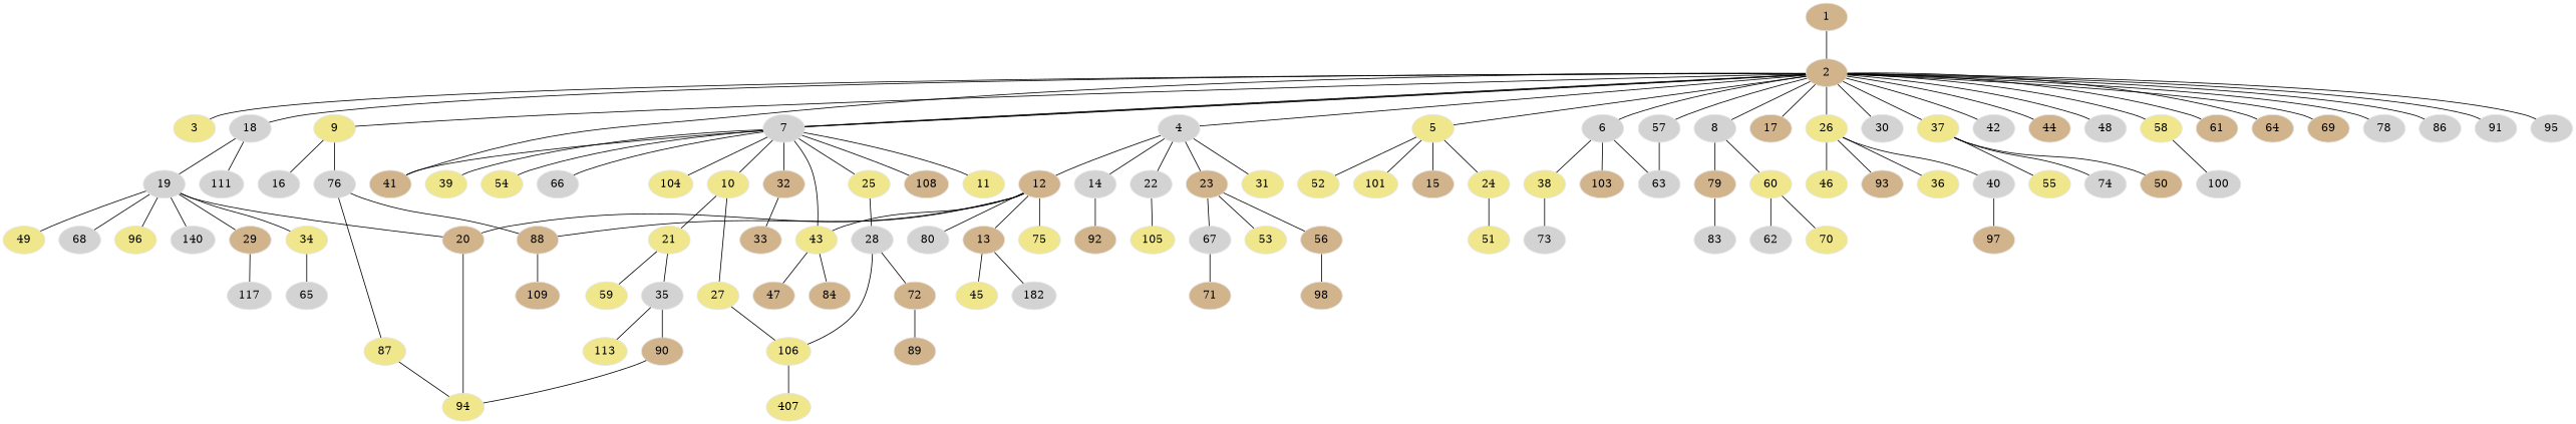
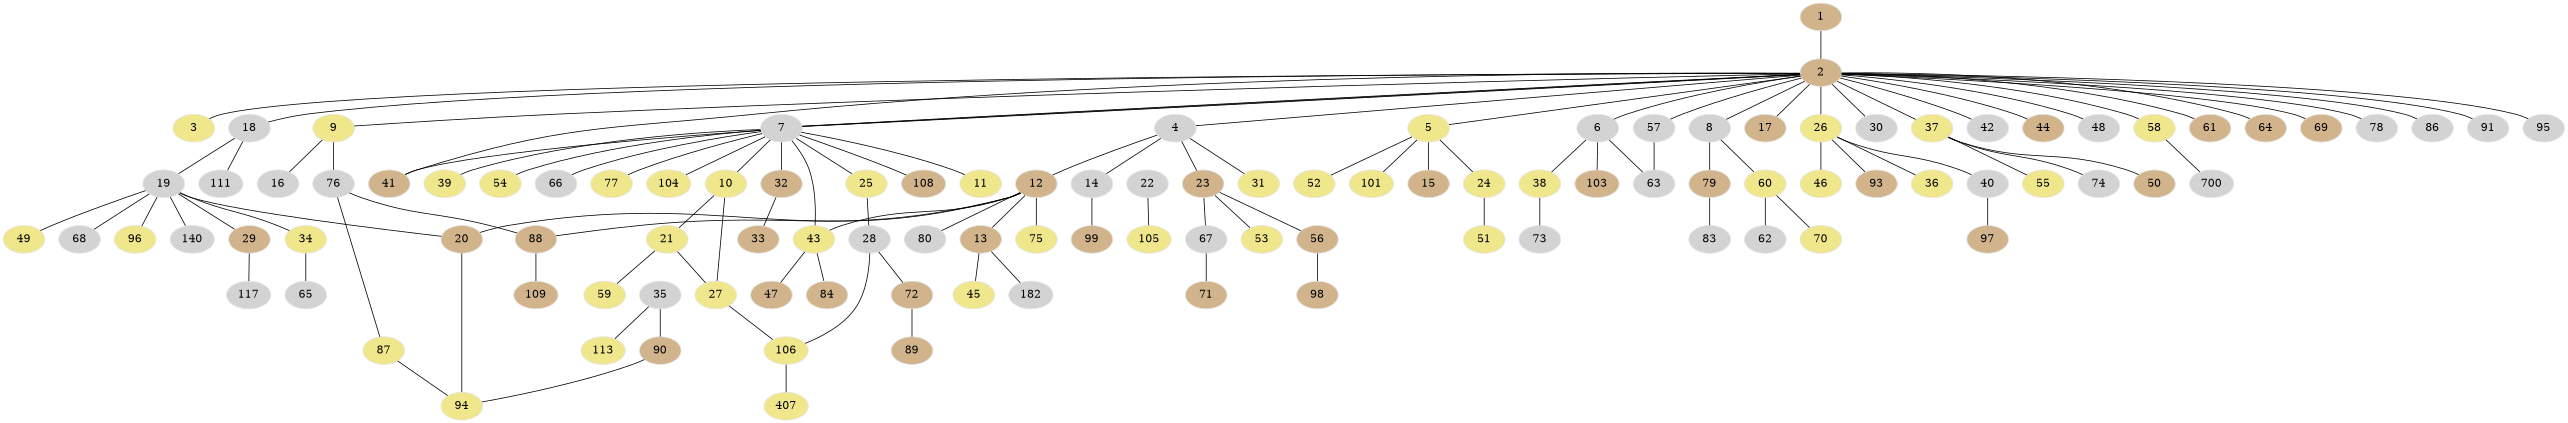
  graph {
    node [color=gray90 fillcolor=khaki style=filled]
    1 [fillcolor=tan]
    2 [fillcolor=tan]
    3
    4 [fillcolor=lightgrey]
    5
    6 [fillcolor=lightgrey]
    7 [fillcolor=lightgrey]
    8 [fillcolor=lightgrey]
    9
    17 [fillcolor=tan]
    18 [fillcolor=lightgrey]
    26
    30 [fillcolor=lightgrey]
    37
    41 [fillcolor=tan]
    42 [fillcolor=lightgrey]
    44 [fillcolor=tan]
    48 [fillcolor=lightgrey]
    57 [fillcolor=lightgrey]
    58
    61 [fillcolor=tan]
    64 [fillcolor=tan]
    69 [fillcolor=tan]
    78 [fillcolor=lightgrey]
    86 [fillcolor=lightgrey]
    91 [fillcolor=lightgrey]
    95 [fillcolor=lightgrey]
    12 [fillcolor=tan]
    14 [fillcolor=lightgrey]
    22 [fillcolor=lightgrey]
    23 [fillcolor=tan]
    31
    15 [fillcolor=tan]
    24
    52
    101
    38
    63 [fillcolor=lightgrey]
    103 [fillcolor=tan]
    10
    11
    25
    32 [fillcolor=tan]
    39
    43
    54
    66 [fillcolor=lightgrey]
+   77
    104
    108 [fillcolor=tan]
    79 [fillcolor=tan]
    60
    16 [fillcolor=lightgrey]
    76 [fillcolor=lightgrey]
    19 [fillcolor=lightgrey]
    111 [fillcolor=lightgrey]
    36
    40 [fillcolor=lightgrey]
    46
    93 [fillcolor=tan]
    50 [fillcolor=tan]
    55
    74 [fillcolor=lightgrey]
-   100 [fillcolor=lightgrey]
+   100 [fillcolor=lightgrey label=700]
    13 [fillcolor=tan]
    20 [fillcolor=tan]
    75
    80 [fillcolor=lightgrey]
    88 [fillcolor=tan]
-   99 [fillcolor=tan label=92]
+   99 [fillcolor=tan]
    105
    53
    56 [fillcolor=tan]
    67 [fillcolor=lightgrey]
    51
    73 [fillcolor=lightgrey]
    21
    27
    28 [fillcolor=lightgrey]
    33 [fillcolor=tan]
    47 [fillcolor=tan]
    84 [fillcolor=tan]
    83 [fillcolor=lightgrey]
    87
    35 [fillcolor=lightgrey]
    59
    106
    45
    n89 [fillcolor=lightgrey label=182]
    94
    62 [fillcolor=lightgrey]
    70
    109 [fillcolor=tan]
    29 [fillcolor=tan]
    34
    49
    68 [fillcolor=lightgrey]
    96
    n99 [fillcolor=lightgrey label=140]
    n100 [fillcolor=lightgrey label=117]
    65 [fillcolor=lightgrey]
    90 [fillcolor=tan]
    113
    98 [fillcolor=tan]
    71 [fillcolor=tan]
    72 [fillcolor=tan]
    97 [fillcolor=tan]
    89 [fillcolor=tan]
    n109 [label=407]
    1 -- 2
    2 -- 3
    2 -- 4
    2 -- 5
    2 -- 6
    2 -- 7
    2 -- 7
    2 -- 7
    2 -- 8
    2 -- 9
    2 -- 17
    2 -- 18
    2 -- 26
    2 -- 30
    2 -- 37
    2 -- 41
    2 -- 42
    2 -- 44
    2 -- 48
    2 -- 57
    2 -- 58
    2 -- 61
    2 -- 64
    2 -- 69
    2 -- 78
    2 -- 86
    2 -- 91
    2 -- 95
    4 -- 12
    4 -- 14
-   4 -- 22
    4 -- 23
    4 -- 31
    5 -- 15
    5 -- 24
    5 -- 52
    5 -- 101
    6 -- 38
    6 -- 63
    6 -- 103
    7 -- 41
    7 -- 10
    7 -- 11
    7 -- 25
    7 -- 32
    7 -- 39
    7 -- 43
    7 -- 54
    7 -- 66
+   7 -- 77
    7 -- 104
    7 -- 108
    8 -- 79
    8 -- 60
    9 -- 16
    9 -- 76
    18 -- 19
    18 -- 111
    26 -- 36
    26 -- 40
    26 -- 46
    26 -- 93
    37 -- 50
    37 -- 55
    37 -- 74
    57 -- 63
    58 -- 100
    12 -- 43
    12 -- 13
    12 -- 20
    12 -- 75
    12 -- 80
    12 -- 88
    14 -- 99
    22 -- 105
    23 -- 53
    23 -- 56
    23 -- 67
    24 -- 51
    38 -- 73
    10 -- 21
    10 -- 27
    25 -- 28
    32 -- 33
    43 -- 47
    43 -- 84
    79 -- 83
    60 -- 62
    60 -- 70
    76 -- 88
    76 -- 87
    19 -- 20
    19 -- 29
    19 -- 34
    19 -- 49
    19 -- 68
    19 -- 96
    19 -- n99
    40 -- 97
    13 -- 45
    13 -- n89
    20 -- 94
    88 -- 109
    56 -- 98
    67 -- 71
-   21 -- 35
+   21 -- 27
    21 -- 59
    27 -- 106
    28 -- 106
    28 -- 72
    87 -- 94
    35 -- 90
    35 -- 113
    106 -- n109
    29 -- n100
    34 -- 65
    90 -- 94
    72 -- 89
  }
